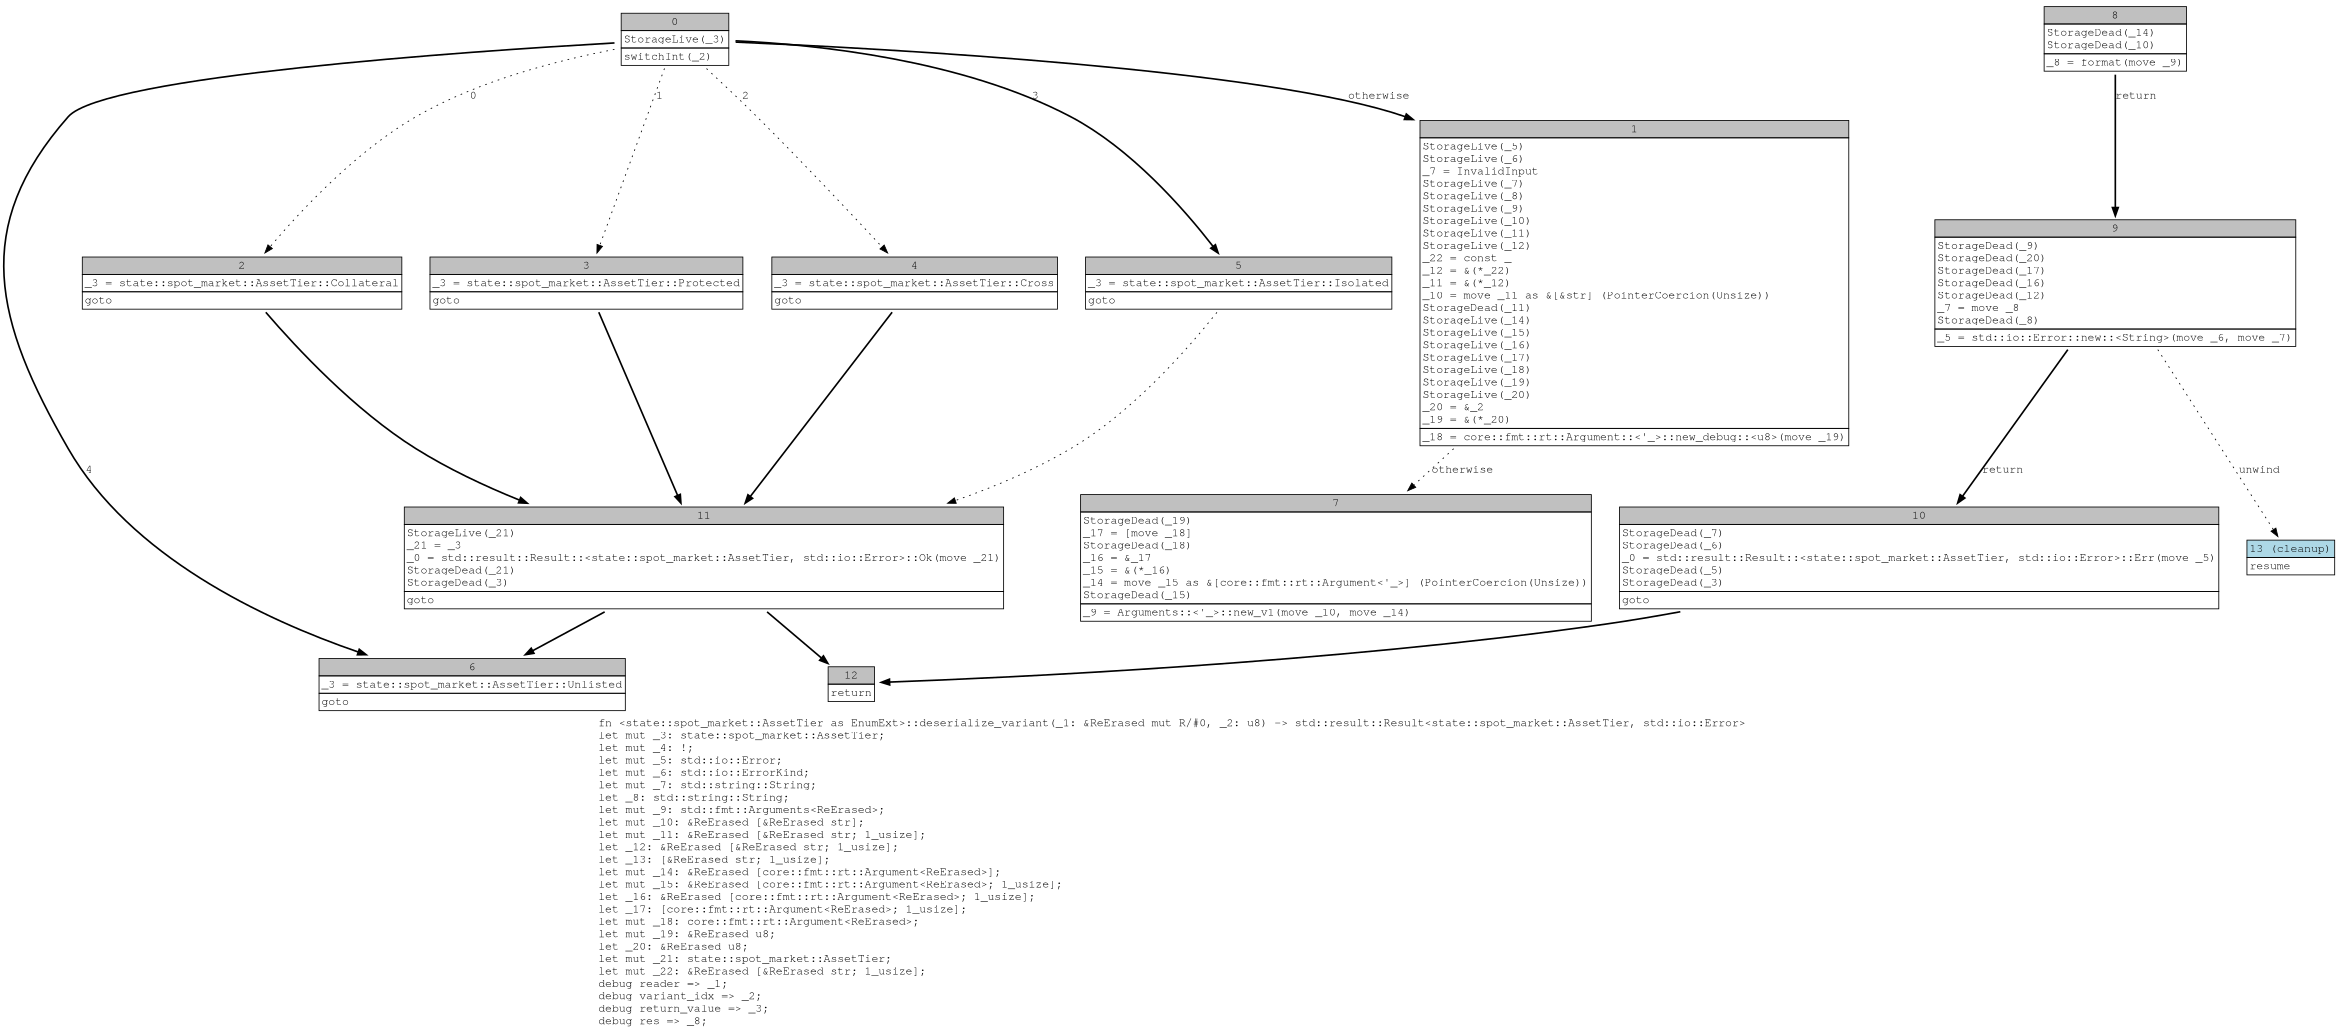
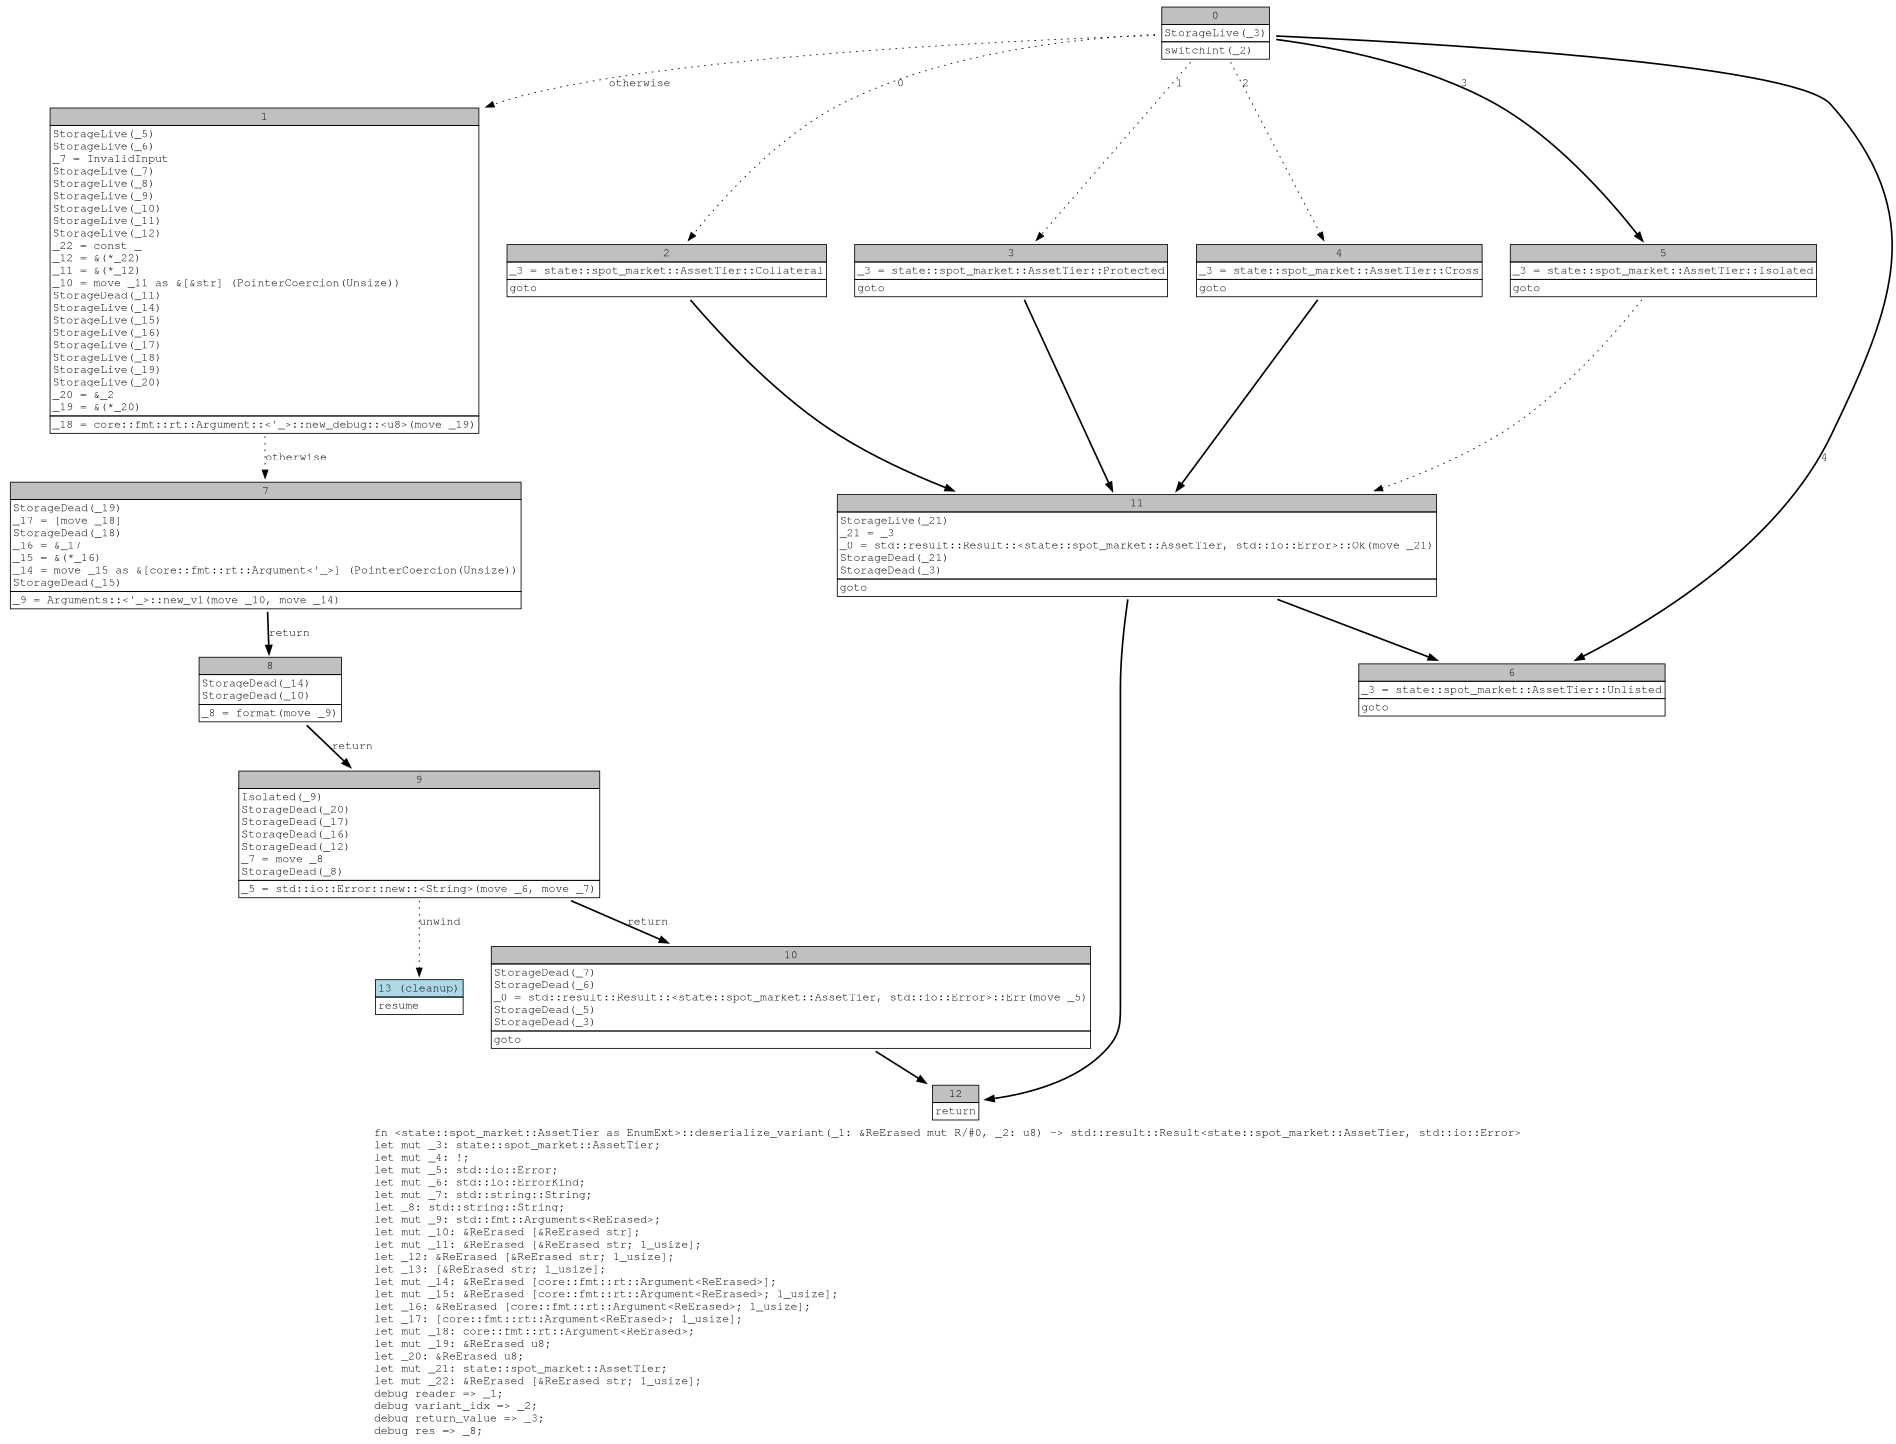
  digraph {
    fontname="Courier, monospace"
    label=<fn &lt;state::spot_market::AssetTier as EnumExt&gt;::deserialize_variant(_1: &amp;ReErased mut R/#0, _2: u8) -&gt; std::result::Result&lt;state::spot_market::AssetTier, std::io::Error&gt;<br align="left"/>let mut _3: state::spot_market::AssetTier;<br align="left"/>let mut _4: !;<br align="left"/>let mut _5: std::io::Error;<br align="left"/>let mut _6: std::io::ErrorKind;<br align="left"/>let mut _7: std::string::String;<br align="left"/>let _8: std::string::String;<br align="left"/>let mut _9: std::fmt::Arguments&lt;ReErased&gt;;<br align="left"/>let mut _10: &amp;ReErased [&amp;ReErased str];<br align="left"/>let mut _11: &amp;ReErased [&amp;ReErased str; 1_usize];<br align="left"/>let _12: &amp;ReErased [&amp;ReErased str; 1_usize];<br align="left"/>let _13: [&amp;ReErased str; 1_usize];<br align="left"/>let mut _14: &amp;ReErased [core::fmt::rt::Argument&lt;ReErased&gt;];<br align="left"/>let mut _15: &amp;ReErased [core::fmt::rt::Argument&lt;ReErased&gt;; 1_usize];<br align="left"/>let _16: &amp;ReErased [core::fmt::rt::Argument&lt;ReErased&gt;; 1_usize];<br align="left"/>let _17: [core::fmt::rt::Argument&lt;ReErased&gt;; 1_usize];<br align="left"/>let mut _18: core::fmt::rt::Argument&lt;ReErased&gt;;<br align="left"/>let mut _19: &amp;ReErased u8;<br align="left"/>let _20: &amp;ReErased u8;<br align="left"/>let mut _21: state::spot_market::AssetTier;<br align="left"/>let mut _22: &amp;ReErased [&amp;ReErased str; 1_usize];<br align="left"/>debug reader =&gt; _1;<br align="left"/>debug variant_idx =&gt; _2;<br align="left"/>debug return_value =&gt; _3;<br align="left"/>debug res =&gt; _8;<br align="left"/>>
    node [fontname="Courier, monospace" shape=none]
    edge [fontname="Courier, monospace" style=bold]
    n1 [label=<<table border="0" cellborder="1" cellspacing="0"><tr><td bgcolor="gray" align="center" colspan="1">0</td></tr><tr><td align="left" balign="left">StorageLive(_3)<br/></td></tr><tr><td align="left">switchInt(_2)</td></tr></table>>]
    n2 [label=<<table border="0" cellborder="1" cellspacing="0"><tr><td bgcolor="gray" align="center" colspan="1">1</td></tr><tr><td align="left" balign="left">StorageLive(_5)<br/>StorageLive(_6)<br/>_7 = InvalidInput<br/>StorageLive(_7)<br/>StorageLive(_8)<br/>StorageLive(_9)<br/>StorageLive(_10)<br/>StorageLive(_11)<br/>StorageLive(_12)<br/>_22 = const _<br/>_12 = &amp;(*_22)<br/>_11 = &amp;(*_12)<br/>_10 = move _11 as &amp;[&amp;str] (PointerCoercion(Unsize))<br/>StorageDead(_11)<br/>StorageLive(_14)<br/>StorageLive(_15)<br/>StorageLive(_16)<br/>StorageLive(_17)<br/>StorageLive(_18)<br/>StorageLive(_19)<br/>StorageLive(_20)<br/>_20 = &amp;_2<br/>_19 = &amp;(*_20)<br/></td></tr><tr><td align="left">_18 = core::fmt::rt::Argument::&lt;'_&gt;::new_debug::&lt;u8&gt;(move _19)</td></tr></table>>]
    n3 [label=<<table border="0" cellborder="1" cellspacing="0"><tr><td bgcolor="gray" align="center" colspan="1">2</td></tr><tr><td align="left" balign="left">_3 = state::spot_market::AssetTier::Collateral<br/></td></tr><tr><td align="left">goto</td></tr></table>>]
    n4 [label=<<table border="0" cellborder="1" cellspacing="0"><tr><td bgcolor="gray" align="center" colspan="1">3</td></tr><tr><td align="left" balign="left">_3 = state::spot_market::AssetTier::Protected<br/></td></tr><tr><td align="left">goto</td></tr></table>>]
    n5 [label=<<table border="0" cellborder="1" cellspacing="0"><tr><td bgcolor="gray" align="center" colspan="1">4</td></tr><tr><td align="left" balign="left">_3 = state::spot_market::AssetTier::Cross<br/></td></tr><tr><td align="left">goto</td></tr></table>>]
    n6 [label=<<table border="0" cellborder="1" cellspacing="0"><tr><td bgcolor="gray" align="center" colspan="1">5</td></tr><tr><td align="left" balign="left">_3 = state::spot_market::AssetTier::Isolated<br/></td></tr><tr><td align="left">goto</td></tr></table>>]
    n7 [label=<<table border="0" cellborder="1" cellspacing="0"><tr><td bgcolor="gray" align="center" colspan="1">6</td></tr><tr><td align="left" balign="left">_3 = state::spot_market::AssetTier::Unlisted<br/></td></tr><tr><td align="left">goto</td></tr></table>>]
    n8 [label=<<table border="0" cellborder="1" cellspacing="0"><tr><td bgcolor="gray" align="center" colspan="1">7</td></tr><tr><td align="left" balign="left">StorageDead(_19)<br/>_17 = [move _18]<br/>StorageDead(_18)<br/>_16 = &amp;_17<br/>_15 = &amp;(*_16)<br/>_14 = move _15 as &amp;[core::fmt::rt::Argument&lt;'_&gt;] (PointerCoercion(Unsize))<br/>StorageDead(_15)<br/></td></tr><tr><td align="left">_9 = Arguments::&lt;'_&gt;::new_v1(move _10, move _14)</td></tr></table>>]
    n9 [label=<<table border="0" cellborder="1" cellspacing="0"><tr><td bgcolor="gray" align="center" colspan="1">11</td></tr><tr><td align="left" balign="left">StorageLive(_21)<br/>_21 = _3<br/>_0 = std::result::Result::&lt;state::spot_market::AssetTier, std::io::Error&gt;::Ok(move _21)<br/>StorageDead(_21)<br/>StorageDead(_3)<br/></td></tr><tr><td align="left">goto</td></tr></table>>]
    n10 [label=<<table border="0" cellborder="1" cellspacing="0"><tr><td bgcolor="gray" align="center" colspan="1">8</td></tr><tr><td align="left" balign="left">StorageDead(_14)<br/>StorageDead(_10)<br/></td></tr><tr><td align="left">_8 = format(move _9)</td></tr></table>>]
    n11 [label=<<table border="0" cellborder="1" cellspacing="0"><tr><td bgcolor="gray" align="center" colspan="1">12</td></tr><tr><td align="left">return</td></tr></table>>]
-   n12 [label=<<table border="0" cellborder="1" cellspacing="0"><tr><td bgcolor="gray" align="center" colspan="1">9</td></tr><tr><td align="left" balign="left">StorageDead(_9)<br/>StorageDead(_20)<br/>StorageDead(_17)<br/>StorageDead(_16)<br/>StorageDead(_12)<br/>_7 = move _8<br/>StorageDead(_8)<br/></td></tr><tr><td align="left">_5 = std::io::Error::new::&lt;String&gt;(move _6, move _7)</td></tr></table>>]
+   n12 [label=<<table border="0" cellborder="1" cellspacing="0"><tr><td bgcolor="gray" align="center" colspan="1">9</td></tr><tr><td align="left" balign="left">Isolated(_9)<br/>StorageDead(_20)<br/>StorageDead(_17)<br/>StorageDead(_16)<br/>StorageDead(_12)<br/>_7 = move _8<br/>StorageDead(_8)<br/></td></tr><tr><td align="left">_5 = std::io::Error::new::&lt;String&gt;(move _6, move _7)</td></tr></table>>]
    n13 [label=<<table border="0" cellborder="1" cellspacing="0"><tr><td bgcolor="gray" align="center" colspan="1">10</td></tr><tr><td align="left" balign="left">StorageDead(_7)<br/>StorageDead(_6)<br/>_0 = std::result::Result::&lt;state::spot_market::AssetTier, std::io::Error&gt;::Err(move _5)<br/>StorageDead(_5)<br/>StorageDead(_3)<br/></td></tr><tr><td align="left">goto</td></tr></table>>]
    n14 [label=<<table border="0" cellborder="1" cellspacing="0"><tr><td bgcolor="lightblue" align="center" colspan="1">13 (cleanup)</td></tr><tr><td align="left">resume</td></tr></table>>]
-   n1 -> n2 [label=otherwise]
+   n1 -> n2 [label=otherwise style=dotted]
    n1 -> n3 [label=0 style=dotted]
    n1 -> n4 [label=1 style=dotted]
    n1 -> n5 [label=2 style=dotted]
    n1 -> n6 [label=3]
    n1 -> n7 [label=4]
    n2 -> n8 [label=otherwise style=dotted]
    n3 -> n9
    n4 -> n9
    n5 -> n9
    n6 -> n9 [style=dotted]
+   n8 -> n10 [label=return]
    n9 -> n7
    n9 -> n11
    n10 -> n12 [label=return]
    n12 -> n13 [label=return]
    n12 -> n14 [label=unwind style=dotted]
    n13 -> n11
  }
